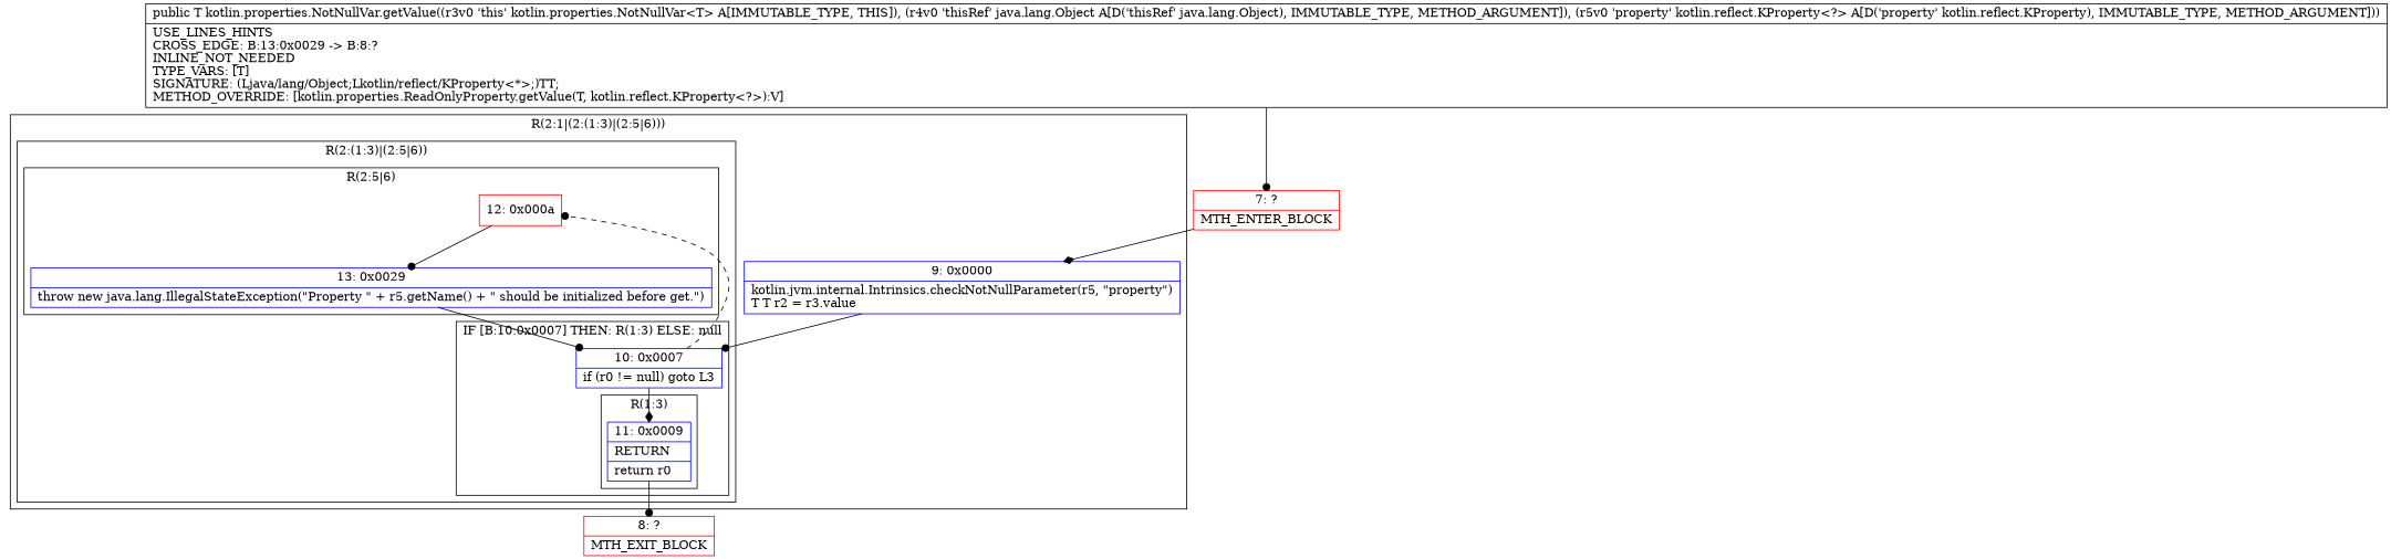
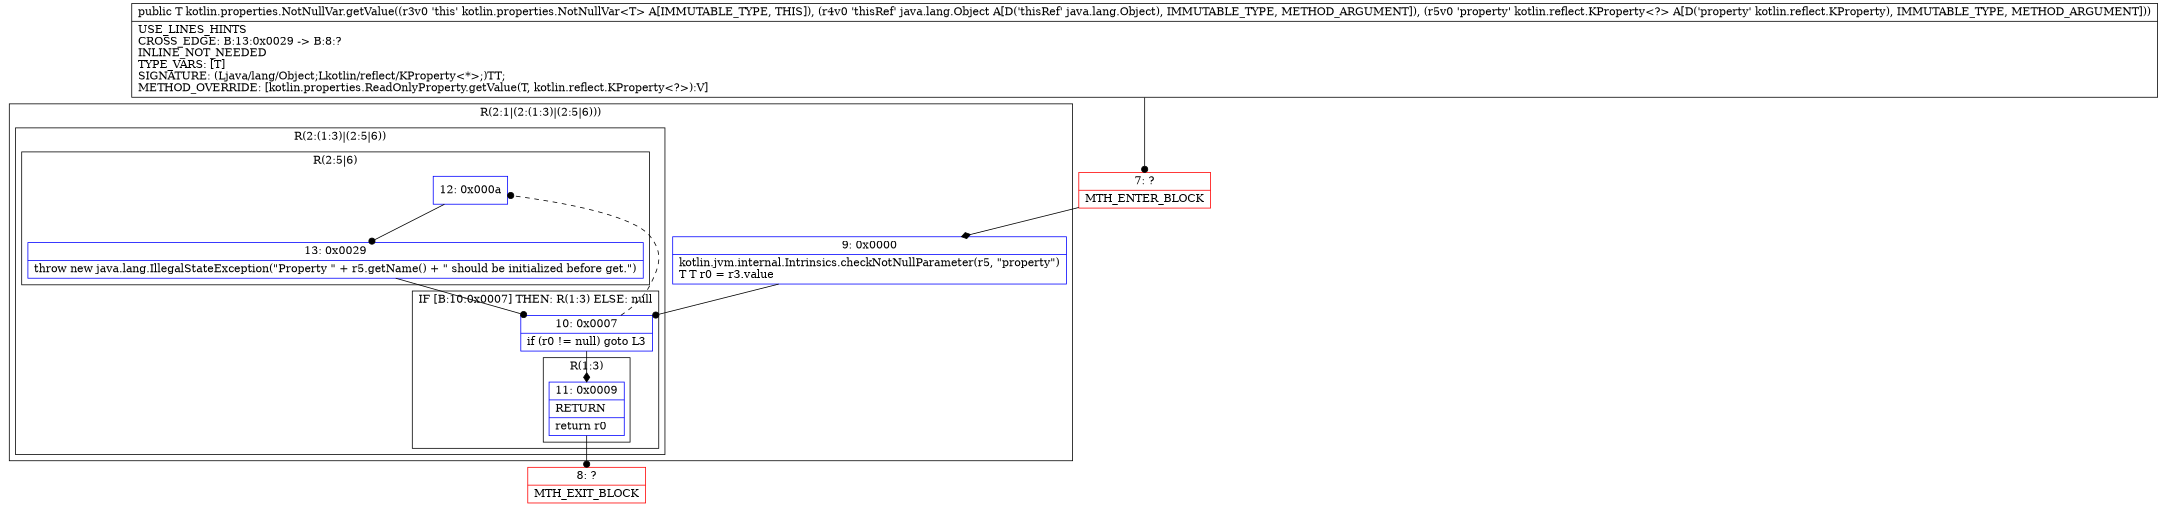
  digraph {
    node [color=blue shape=record]
    edge [arrowhead=dot]
    n1 [label="{11\:\ 0x0009|RETURN\l|return r0\l}"]
    n2 [label="{10\:\ 0x0007|if (r0 != null) goto L3\l}"]
-   n3 [color=red label="{12\:\ 0x000a}"]
+   n3 [label="{12\:\ 0x000a}"]
    n4 [label="{13\:\ 0x0029|throw new java.lang.IllegalStateException(\"Property \" + r5.getName() + \" should be initialized before get.\")\l}"]
-   n5 [label="{9\:\ 0x0000|kotlin.jvm.internal.Intrinsics.checkNotNullParameter(r5, \"property\")\lT T r2 = r3.value\l}"]
+   n5 [label="{9\:\ 0x0000|kotlin.jvm.internal.Intrinsics.checkNotNullParameter(r5, \"property\")\lT T r0 = r3.value\l}"]
    n6 [color=red label="{8\:\ ?|MTH_EXIT_BLOCK\l}"]
    n7 [color=red label="{7\:\ ?|MTH_ENTER_BLOCK\l}"]
    n8 [label="{public T kotlin.properties.NotNullVar.getValue((r3v0 'this' kotlin.properties.NotNullVar\<T\> A[IMMUTABLE_TYPE, THIS]), (r4v0 'thisRef' java.lang.Object A[D('thisRef' java.lang.Object), IMMUTABLE_TYPE, METHOD_ARGUMENT]), (r5v0 'property' kotlin.reflect.KProperty\<?\> A[D('property' kotlin.reflect.KProperty), IMMUTABLE_TYPE, METHOD_ARGUMENT]))  | USE_LINES_HINTS\lCROSS_EDGE: B:13:0x0029 \-\> B:8:?\lINLINE_NOT_NEEDED\lTYPE_VARS: [T]\lSIGNATURE: (Ljava\/lang\/Object;Lkotlin\/reflect\/KProperty\<*\>;)TT;\lMETHOD_OVERRIDE: [kotlin.properties.ReadOnlyProperty.getValue(T, kotlin.reflect.KProperty\<?\>):V]\l}" color=""]
    subgraph cluster_1 {
      label="R(2:1|(2:(1:3)|(2:5|6)))"
      n5
      subgraph cluster_2 {
        label="R(2:(1:3)|(2:5|6))"
        subgraph cluster_3 {
          label="IF [B:10:0x0007] THEN: R(1:3) ELSE: null"
          n2
          subgraph cluster_4 {
            label="R(1:3)"
            n1
          }
        }
        subgraph cluster_5 {
          label="R(2:5|6)"
          n3
          n4
        }
      }
    }
    n1 -> n6
    n2 -> n1 [arrowhead=diamond]
    n2 -> n3 [style=dashed]
    n3 -> n4
    n4 -> n2
    n5 -> n2
    n7 -> n5 [arrowhead=diamond]
    n8 -> n7
  }
